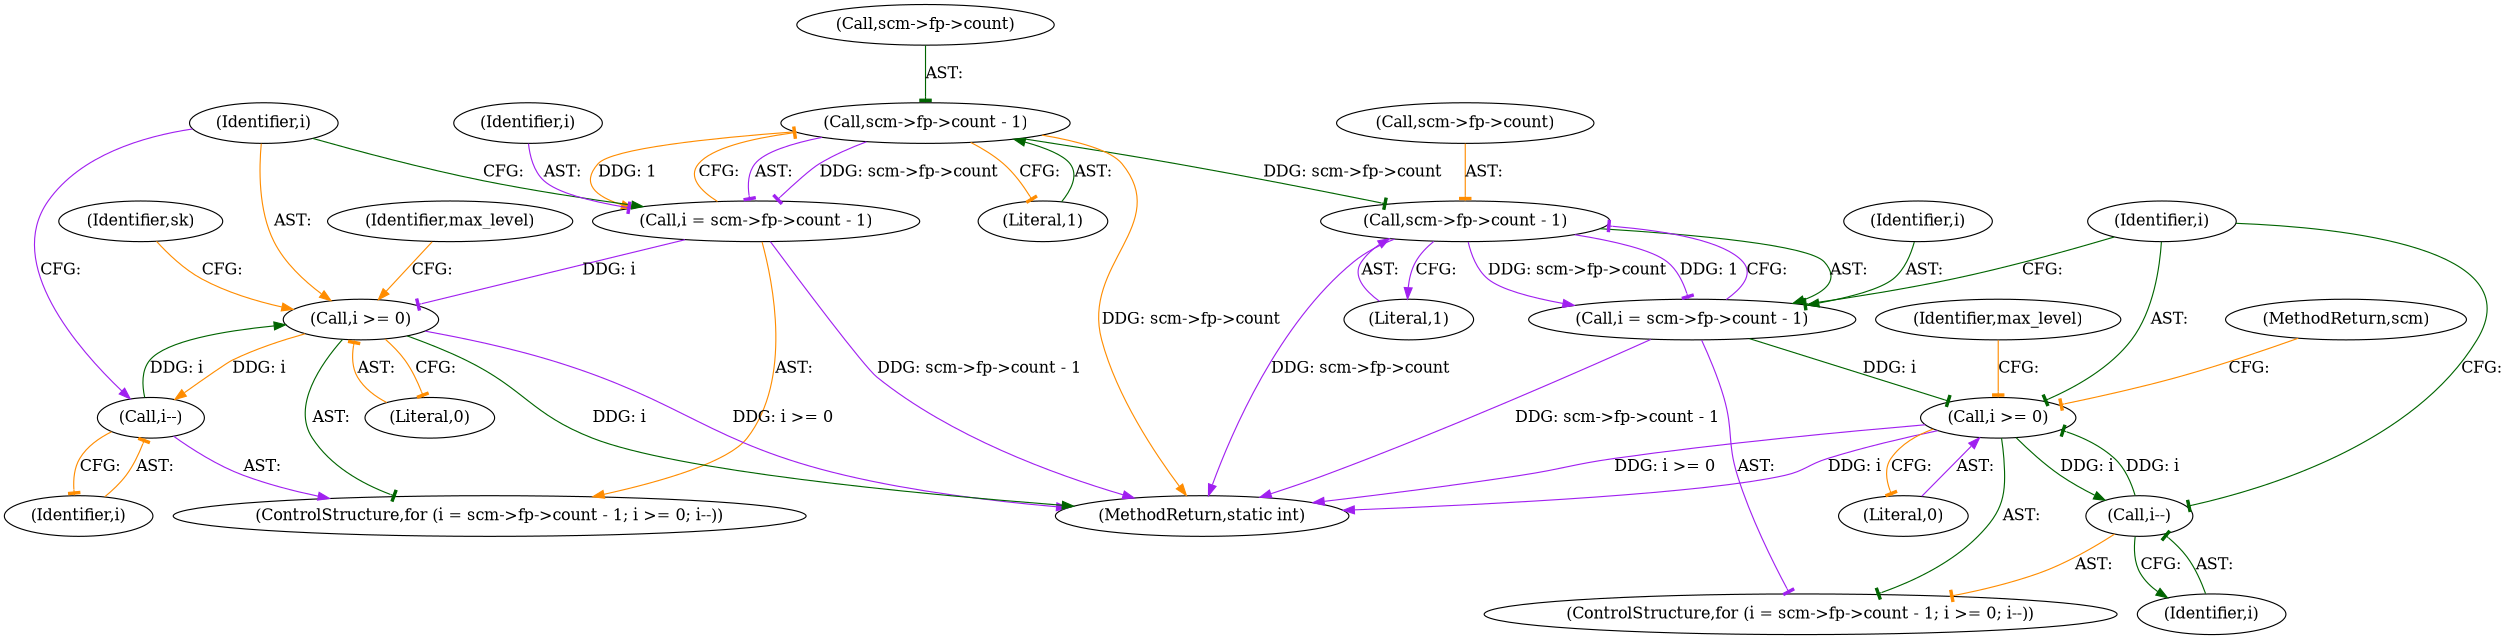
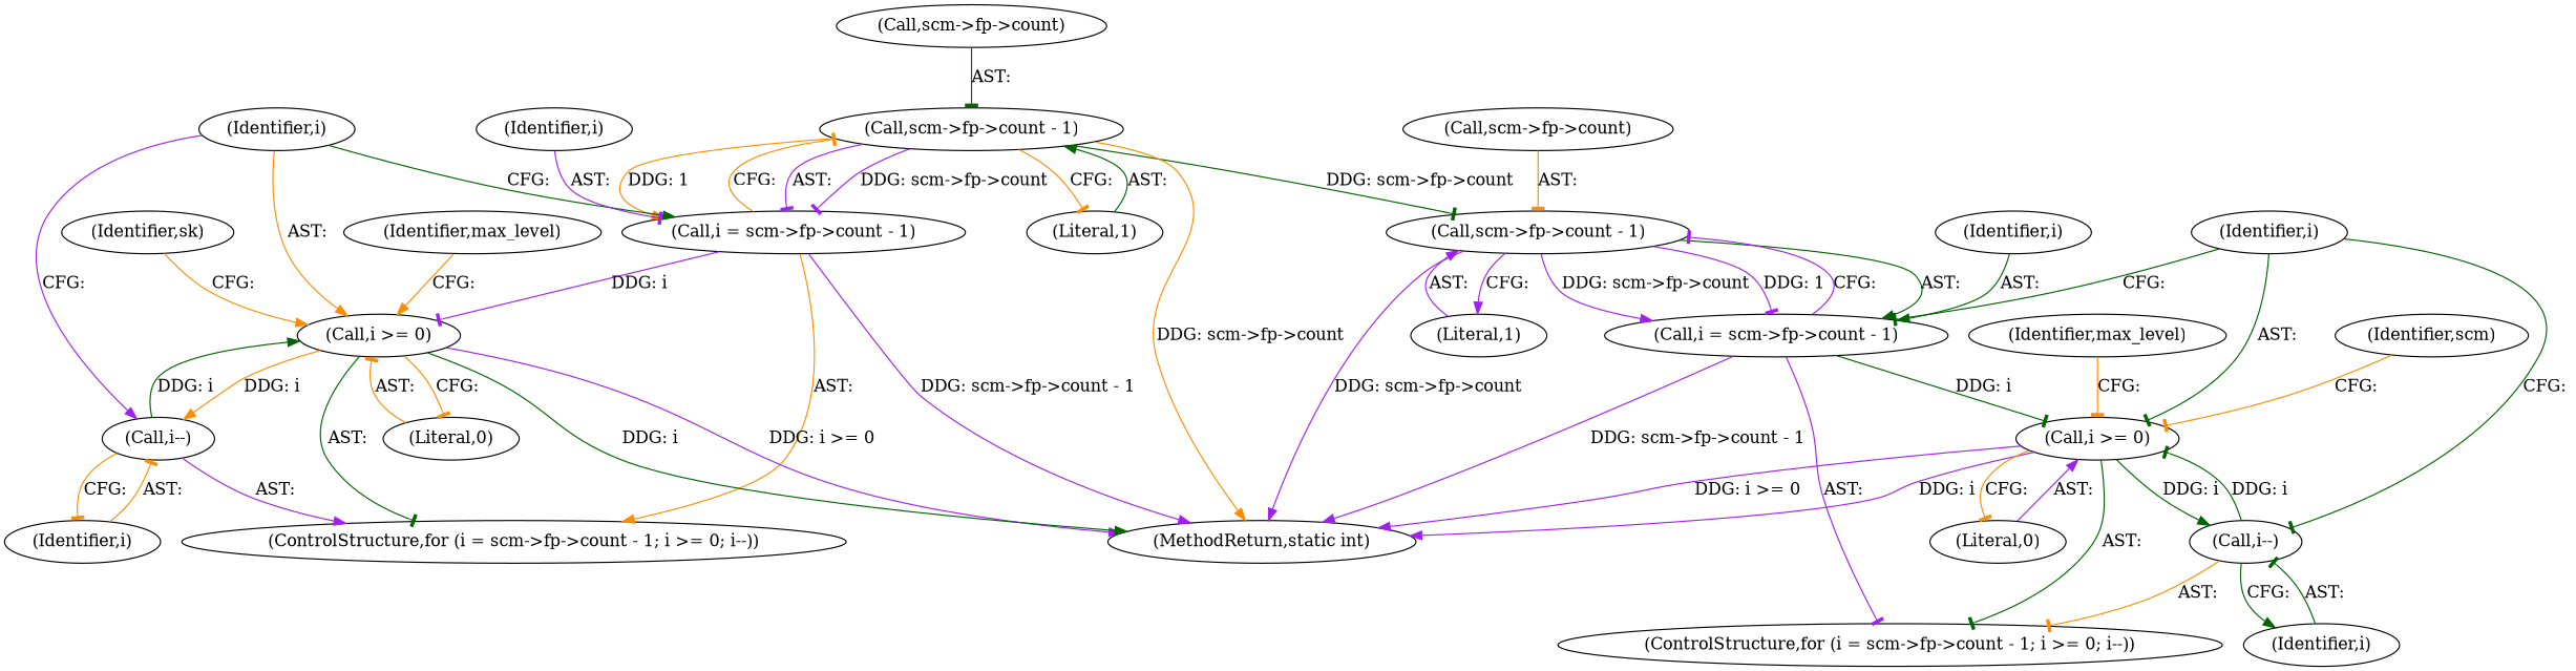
  digraph {
    edge [color=purple arrowhead=tee]
    n1 [label="(Call,scm->fp->count - 1)"]
    n2 [label="(Call,i = scm->fp->count - 1)"]
    n3 [label="(Call,scm->fp->count - 1)"]
    n4 [label="(Literal,1)"]
    n5 [label="(MethodReturn,static int)"]
    n6 [label="(Call,i >= 0)"]
    n7 [label="(ControlStructure,for (i = scm->fp->count - 1; i >= 0; i--))"]
    n8 [label="(Call,i--)"]
    n9 [label="(Literal,0)"]
    n10 [label="(Identifier,i)"]
    n11 [label="(Call,i = scm->fp->count - 1)"]
    n12 [label="(Literal,1)"]
    n13 [label="(Call,i >= 0)"]
    n14 [label="(ControlStructure,for (i = scm->fp->count - 1; i >= 0; i--))"]
    n15 [label="(Call,i--)"]
    n16 [label="(Literal,0)"]
    n17 [label="(Identifier,i)"]
    n18 [label="(Identifier,sk)"]
-   n19 [label="(MethodReturn,scm)"]
+   n19 [label="(Identifier,scm)"]
    n20 [label="(Identifier,max_level)"]
    n21 [label="(Identifier,i)"]
    n22 [label="(Identifier,i)"]
    n23 [label="(Identifier,i)"]
    n24 [label="(Identifier,max_level)"]
    n25 [label="(Identifier,i)"]
    n26 [label="(Call,scm->fp->count)"]
    n27 [label="(Call,scm->fp->count)"]
    n1 -> n2 [label="AST: "]
    n1 -> n2 [label="DDG: scm->fp->count"]
    n1 -> n2 [label="DDG: 1" color=darkorange arrowhead=normal]
    n1 -> n3 [label="DDG: scm->fp->count" color=darkgreen]
    n1 -> n4 [label="CFG: " color=darkorange]
    n1 -> n5 [label="DDG: scm->fp->count" color=darkorange arrowhead=normal]
    n2 -> n1 [label="CFG: " color=darkorange]
    n2 -> n5 [label="DDG: scm->fp->count - 1" arrowhead=normal]
    n2 -> n6 [label="DDG: i"]
    n2 -> n7 [label="AST: " color=darkorange arrowhead=normal]
    n3 -> n5 [label="DDG: scm->fp->count" arrowhead=normal]
    n3 -> n11 [label="AST: " color=darkgreen arrowhead=normal]
    n3 -> n11 [label="DDG: scm->fp->count" arrowhead=normal]
    n3 -> n11 [label="DDG: 1"]
    n3 -> n12 [label="CFG: " arrowhead=normal]
    n4 -> n1 [label="AST: " color=darkgreen arrowhead=normal]
    n6 -> n5 [label="DDG: i >= 0" arrowhead=normal]
    n6 -> n5 [label="DDG: i" color=darkgreen arrowhead=normal]
    n6 -> n7 [label="AST: " color=darkgreen]
    n6 -> n8 [label="DDG: i" color=darkorange arrowhead=normal]
    n6 -> n9 [label="CFG: " color=darkorange]
    n8 -> n6 [label="DDG: i" color=darkgreen arrowhead=normal]
    n8 -> n7 [label="AST: " arrowhead=normal]
    n8 -> n10 [label="CFG: " color=darkorange]
    n9 -> n6 [label="AST: " color=darkorange]
    n10 -> n8 [label="AST: " color=darkorange]
    n11 -> n3 [label="CFG: "]
    n11 -> n5 [label="DDG: scm->fp->count - 1" arrowhead=normal]
    n11 -> n13 [label="DDG: i" color=darkgreen]
    n11 -> n14 [label="AST: "]
    n12 -> n3 [label="AST: " arrowhead=normal]
    n13 -> n5 [label="DDG: i" arrowhead=normal]
    n13 -> n5 [label="DDG: i >= 0" arrowhead=normal]
    n13 -> n14 [label="AST: " color=darkgreen]
    n13 -> n15 [label="DDG: i" color=darkgreen arrowhead=normal]
    n13 -> n16 [label="CFG: " color=darkorange]
    n15 -> n13 [label="DDG: i" color=darkgreen]
    n15 -> n14 [label="AST: " color=darkorange]
    n15 -> n17 [label="CFG: " color=darkgreen arrowhead=normal]
    n16 -> n13 [label="AST: " arrowhead=normal]
    n17 -> n15 [label="AST: " color=darkgreen]
    n18 -> n6 [label="CFG: " color=darkorange arrowhead=normal]
    n19 -> n13 [label="CFG: " color=darkorange]
    n20 -> n6 [label="CFG: " color=darkorange arrowhead=normal]
    n21 -> n2 [label="CFG: " color=darkgreen arrowhead=normal]
    n21 -> n6 [label="AST: " color=darkorange arrowhead=normal]
    n21 -> n8 [label="CFG: " arrowhead=normal]
    n22 -> n11 [label="CFG: " color=darkgreen]
    n22 -> n13 [label="AST: " color=darkgreen]
    n22 -> n15 [label="CFG: " color=darkgreen]
    n23 -> n2 [label="AST: "]
    n24 -> n13 [label="CFG: " color=darkorange]
    n25 -> n11 [label="AST: " color=darkgreen arrowhead=normal]
    n26 -> n3 [label="AST: " color=darkorange]
    n27 -> n1 [label="AST: " color=darkgreen]
  }
